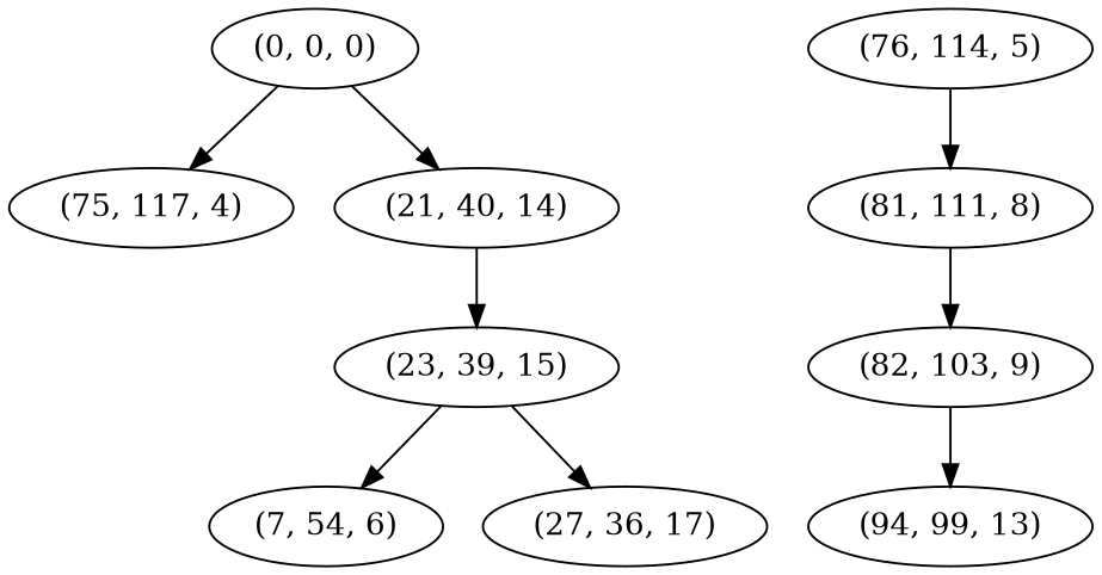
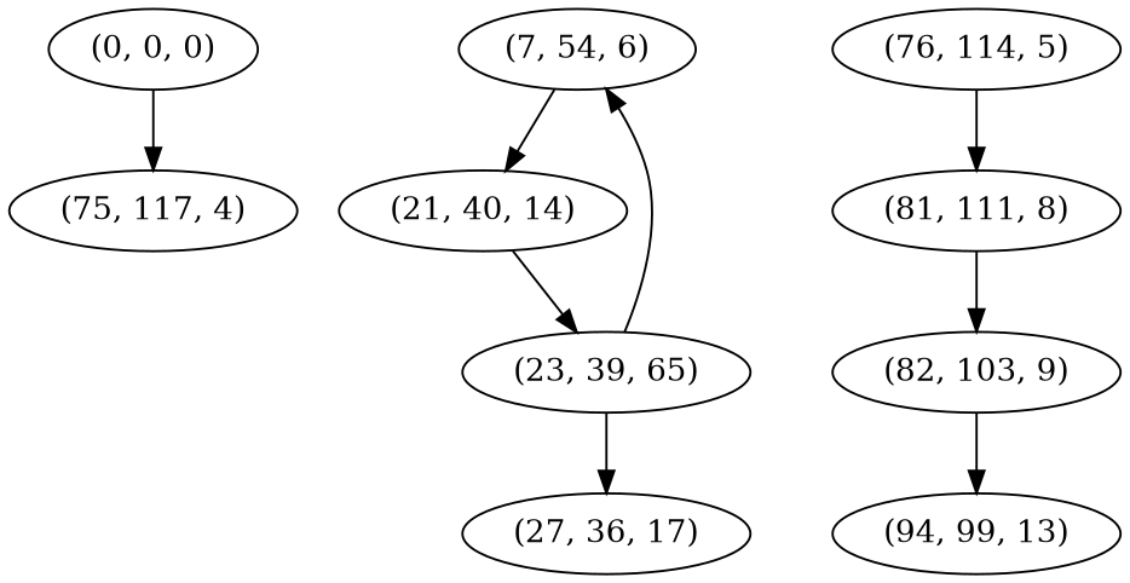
  digraph {
    "(0, 0, 0)"
    "(75, 117, 4)"
    "(7, 54, 6)"
    "(21, 40, 14)"
-   "(23, 39, 15)"
+   "(23, 39, 15)" [label="(23, 39, 65)"]
    "(27, 36, 17)"
    "(76, 114, 5)"
    "(81, 111, 8)"
    n9 [label="(82, 103, 9)"]
    n10 [label="(94, 99, 13)"]
    "(0, 0, 0)" -> "(75, 117, 4)"
-   "(0, 0, 0)" -> "(21, 40, 14)"
+   "(7, 54, 6)" -> "(21, 40, 14)"
    "(21, 40, 14)" -> "(23, 39, 15)"
    "(23, 39, 15)" -> "(7, 54, 6)"
    "(23, 39, 15)" -> "(27, 36, 17)"
    "(76, 114, 5)" -> "(81, 111, 8)"
    "(81, 111, 8)" -> n9
    n9 -> n10
  }
